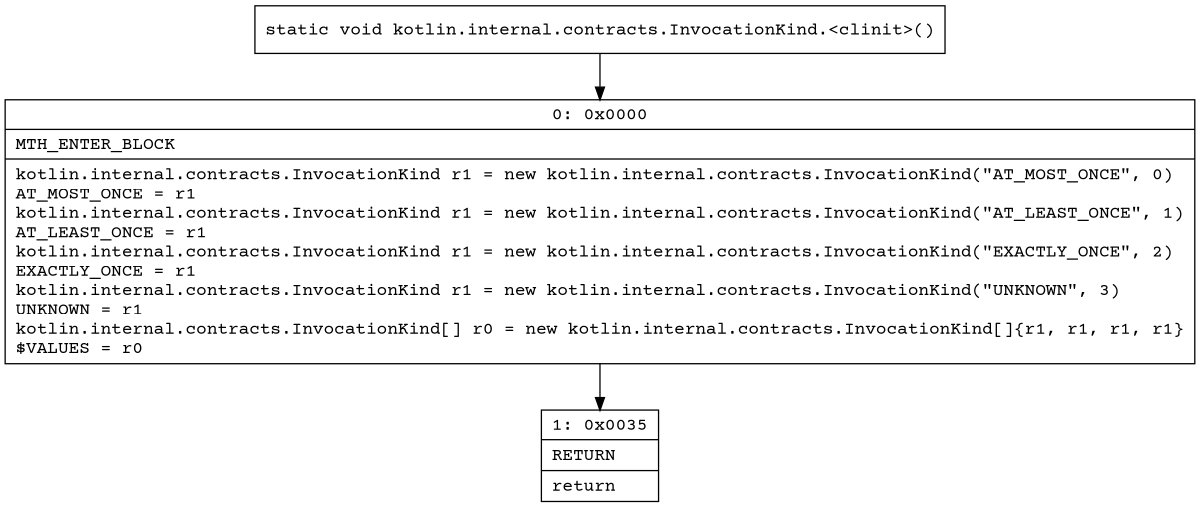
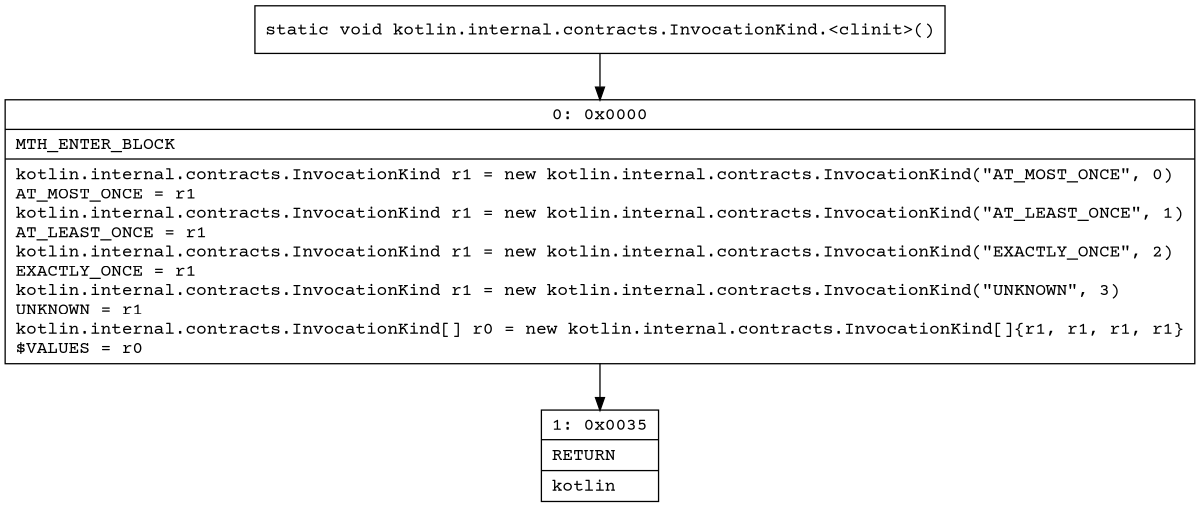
  digraph {
    fontname="Courier Prime"
    node [shape=record fontname="Courier Prime"]
    edge [fontname="Courier Prime"]
    n1 [label="{0\:\ 0x0000|MTH_ENTER_BLOCK\l|kotlin.internal.contracts.InvocationKind r1 = new kotlin.internal.contracts.InvocationKind(\"AT_MOST_ONCE\", 0)\lAT_MOST_ONCE = r1\lkotlin.internal.contracts.InvocationKind r1 = new kotlin.internal.contracts.InvocationKind(\"AT_LEAST_ONCE\", 1)\lAT_LEAST_ONCE = r1\lkotlin.internal.contracts.InvocationKind r1 = new kotlin.internal.contracts.InvocationKind(\"EXACTLY_ONCE\", 2)\lEXACTLY_ONCE = r1\lkotlin.internal.contracts.InvocationKind r1 = new kotlin.internal.contracts.InvocationKind(\"UNKNOWN\", 3)\lUNKNOWN = r1\lkotlin.internal.contracts.InvocationKind[] r0 = new kotlin.internal.contracts.InvocationKind[]\{r1, r1, r1, r1\}\l$VALUES = r0\l}"]
-   n2 [label="{1\:\ 0x0035|RETURN\l|return\l}"]
+   n2 [label="{1\:\ 0x0035|RETURN\l|kotlin\l}"]
    n3 [label="{static void kotlin.internal.contracts.InvocationKind.\<clinit\>() }"]
    n1 -> n2
    n3 -> n1
  }
